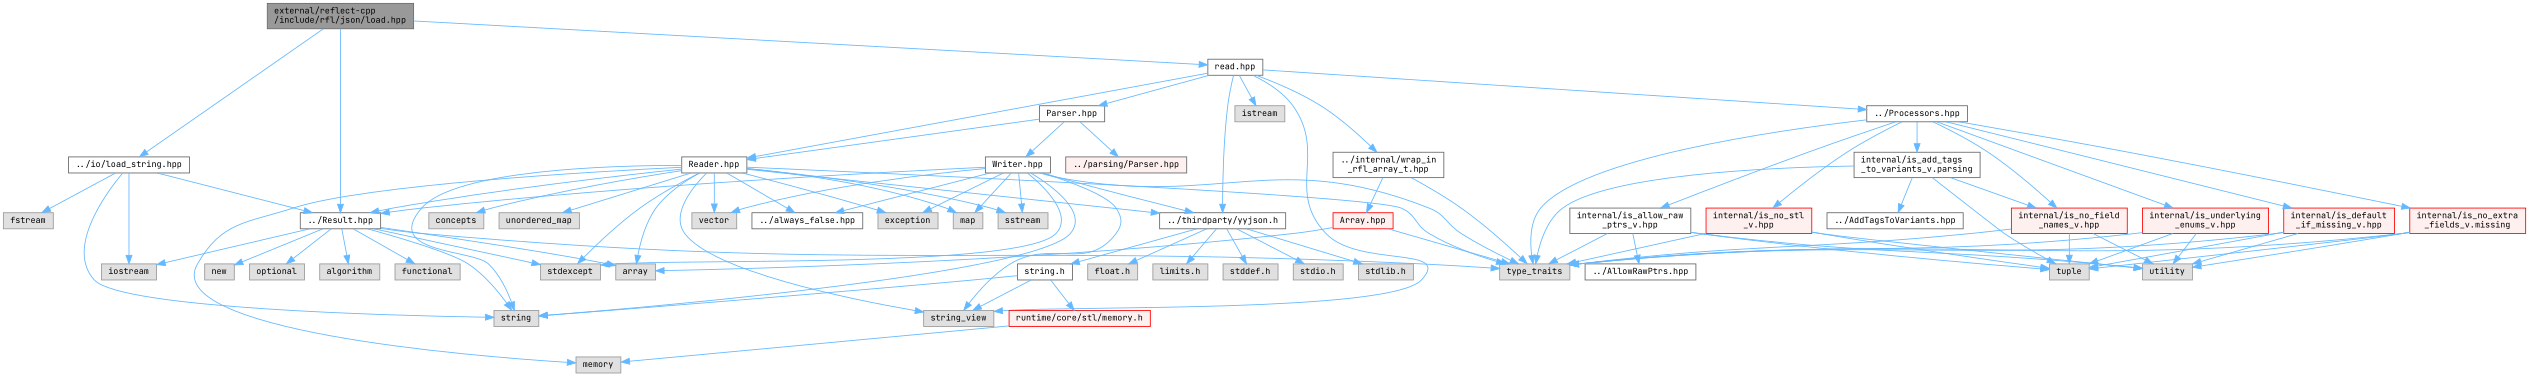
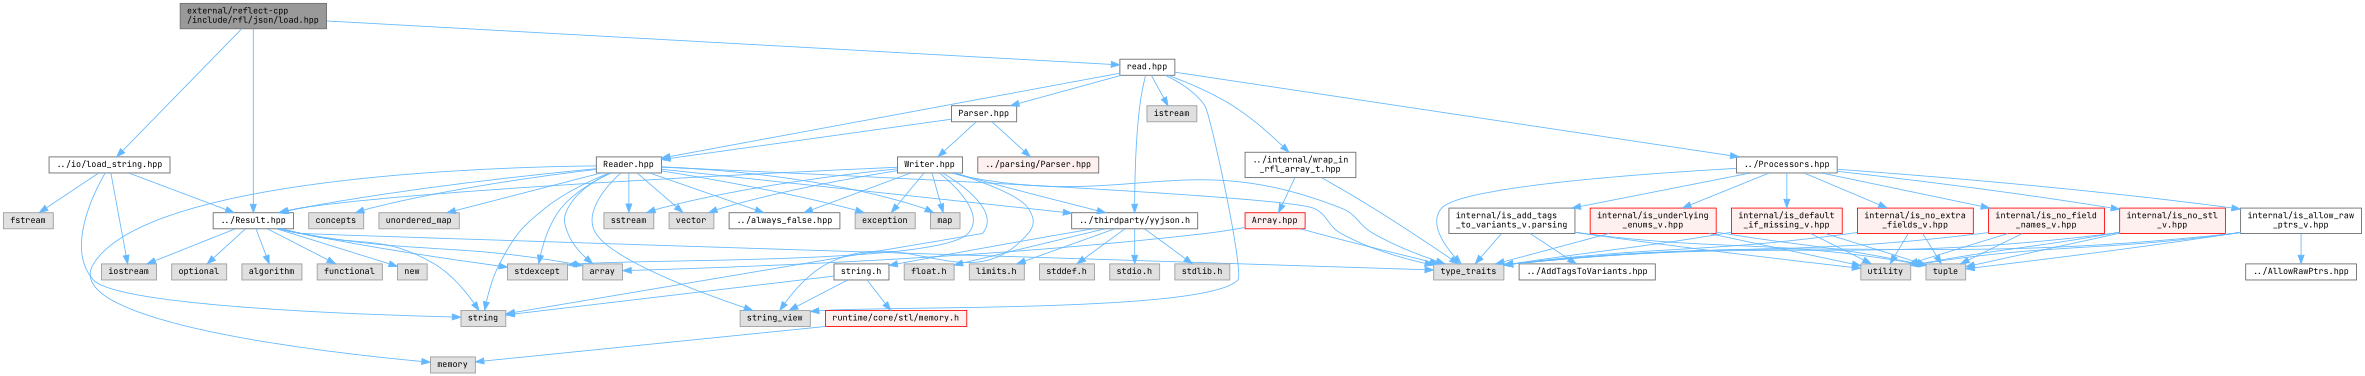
  digraph {
    fontname="JetBrains Mono"
    node [color=grey60 fillcolor="#E0E0E0" fontname="JetBrains Mono" fontsize=10 shape=box style=filled]
    edge [color=steelblue1 fontname="JetBrains Mono" fontsize=10 labelfontname=Helvetica labelfontsize=10 style=solid]
    n1 [color=gray40 fillcolor=grey60 fontcolor=black height=0.2 label="external/reflect-cpp\l/include/rfl/json/load.hpp" width=0.4]
    n2 [color=grey40 fillcolor=white height=0.2 label="../Result.hpp" width=0.4]
    n3 [color=grey40 fillcolor=white height=0.2 label="../io/load_string.hpp" width=0.4]
    n4 [color=grey40 fillcolor=white height=0.2 label="read.hpp" width=0.4]
    n5 [height=0.2 label=algorithm width=0.4]
    n6 [height=0.2 label=array width=0.4]
    n7 [height=0.2 label=functional width=0.4]
    n8 [height=0.2 label=iostream width=0.4]
    n9 [height=0.2 label=new width=0.4]
    n10 [height=0.2 label=optional width=0.4]
    n11 [height=0.2 label=stdexcept width=0.4]
    n12 [height=0.2 label=string width=0.4]
    n13 [height=0.2 label=type_traits width=0.4]
    n14 [height=0.2 label=fstream width=0.4]
    n15 [color=grey40 fillcolor=white height=0.2 label="../thirdparty/yyjson.h" width=0.4]
    n16 [height=0.2 label=string_view width=0.4]
    n17 [height=0.2 label=istream width=0.4]
    n18 [color=grey40 fillcolor=white height=0.2 label="../Processors.hpp" width=0.4]
    n19 [color=grey40 fillcolor=white height=0.2 label="../internal/wrap_in\l_rfl_array_t.hpp" width=0.4]
    n20 [color=grey40 fillcolor=white height=0.2 label="Parser.hpp" width=0.4]
    n21 [color=grey40 fillcolor=white height=0.2 label="Reader.hpp" width=0.4]
    n22 [height=0.2 label="float.h" width=0.4]
    n23 [height=0.2 label="limits.h" width=0.4]
    n24 [height=0.2 label="stddef.h" width=0.4]
    n25 [height=0.2 label="stdio.h" width=0.4]
    n26 [height=0.2 label="stdlib.h" width=0.4]
    n27 [color=grey40 fillcolor=white height=0.2 label="string.h" width=0.4]
    n28 [color=grey40 fillcolor=white height=0.2 label="internal/is_add_tags\l_to_variants_v.parsing" width=0.4]
    n29 [color=grey40 fillcolor=white height=0.2 label="internal/is_allow_raw\l_ptrs_v.hpp" width=0.4]
    n30 [color=red fillcolor="#FFF0F0" height=0.2 label="internal/is_default\l_if_missing_v.hpp" width=0.4]
-   n31 [color=red fillcolor="#FFF0F0" height=0.2 label="internal/is_no_extra\l_fields_v.missing" width=0.4]
+   n31 [color=red fillcolor="#FFF0F0" height=0.2 label="internal/is_no_extra\l_fields_v.hpp" width=0.4]
    n32 [color=red fillcolor="#FFF0F0" height=0.2 label="internal/is_no_field\l_names_v.hpp" width=0.4]
    n33 [color=red fillcolor="#FFF0F0" height=0.2 label="internal/is_no_stl\l_v.hpp" width=0.4]
    n34 [color=red fillcolor="#FFF0F0" height=0.2 label="internal/is_underlying\l_enums_v.hpp" width=0.4]
    n35 [color=red fillcolor="#FFF0F0" height=0.2 label="Array.hpp" width=0.4]
    n36 [color=grey40 fillcolor="#FFF0F0" height=0.2 label="../parsing/Parser.hpp" width=0.4]
    n37 [color=grey40 fillcolor=white height=0.2 label="Writer.hpp" width=0.4]
    n38 [height=0.2 label=memory width=0.4]
    n39 [height=0.2 label=concepts width=0.4]
    n40 [height=0.2 label=exception width=0.4]
    n41 [height=0.2 label=map width=0.4]
    n42 [height=0.2 label=sstream width=0.4]
    n43 [height=0.2 label=unordered_map width=0.4]
    n44 [height=0.2 label=vector width=0.4]
    n45 [color=grey40 fillcolor=white height=0.2 label="../always_false.hpp" width=0.4]
    n46 [color=red fillcolor="#FFF0F0" height=0.2 label="runtime/core/stl/memory.h" width=0.4]
    n47 [height=0.2 label=tuple width=0.4]
    n48 [height=0.2 label=utility width=0.4]
    n49 [color=grey40 fillcolor=white height=0.2 label="../AddTagsToVariants.hpp" width=0.4]
    n50 [color=grey40 fillcolor=white height=0.2 label="../AllowRawPtrs.hpp" width=0.4]
    n1 -> n2
    n1 -> n3
    n1 -> n4
    n2 -> n5
    n2 -> n6
    n2 -> n7
    n2 -> n8
    n2 -> n9
    n2 -> n10
    n2 -> n11
    n2 -> n12
    n2 -> n13
    n3 -> n2
    n3 -> n8
    n3 -> n12
    n3 -> n14
    n4 -> n15
    n4 -> n16
    n4 -> n17
    n4 -> n18
    n4 -> n19
    n4 -> n20
    n4 -> n21
    n15 -> n22
    n15 -> n23
    n15 -> n24
    n15 -> n25
    n15 -> n26
    n15 -> n27
    n18 -> n13
    n18 -> n28
    n18 -> n29
    n18 -> n30
    n18 -> n31
    n18 -> n32
    n18 -> n33
    n18 -> n34
    n19 -> n13
    n19 -> n35
    n20 -> n21
    n20 -> n36
    n20 -> n37
    n21 -> n2
    n21 -> n6
    n21 -> n11
    n21 -> n12
    n21 -> n13
    n21 -> n15
    n21 -> n16
    n21 -> n38
    n21 -> n39
    n21 -> n40
    n21 -> n41
    n21 -> n42
    n21 -> n43
    n21 -> n44
    n21 -> n45
    n27 -> n12
    n27 -> n16
    n27 -> n46
    n28 -> n13
    n28 -> n47
-   n28 -> n32
+   n28 -> n48
    n28 -> n49
    n29 -> n13
    n29 -> n47
    n29 -> n48
    n29 -> n50
    n30 -> n13
    n30 -> n47
    n30 -> n48
    n31 -> n13
    n31 -> n47
    n31 -> n48
    n32 -> n13
    n32 -> n47
    n32 -> n48
    n33 -> n13
    n33 -> n47
    n33 -> n48
    n34 -> n13
    n34 -> n47
    n34 -> n48
    n35 -> n6
    n35 -> n13
    n37 -> n2
    n37 -> n11
    n37 -> n12
    n37 -> n13
    n37 -> n15
    n37 -> n16
    n37 -> n40
    n37 -> n41
    n37 -> n42
    n37 -> n44
    n37 -> n45
    n46 -> n38
  }
